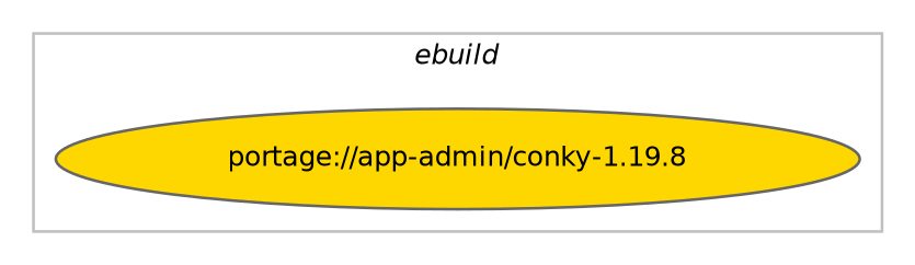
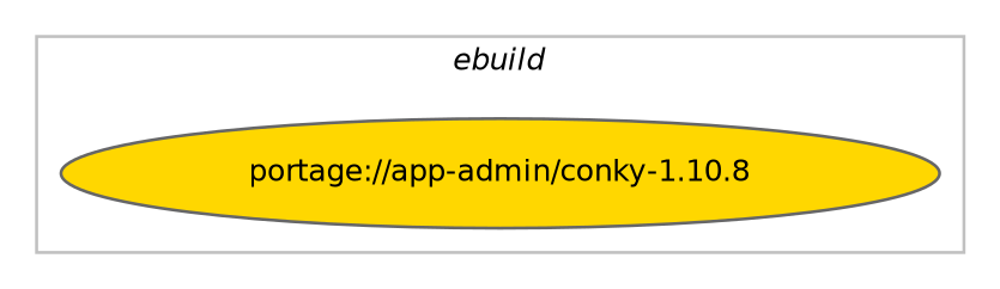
  digraph {
    compound=true
    concentrate=true
    fontname=Helvetica
    fontsize=10
    newrank=true
    rankdir=TB
    ranksep=1.5
-   n1 [color=gray40 fontname=Helvetica fontsize=10 label="portage://app-admin/conky-1.19.8" width=4 style=filled fillcolor=gold]
+   n1 [color=gray40 fontname=Helvetica fontsize=10 label="portage://app-admin/conky-1.10.8" width=4 style=filled fillcolor=gold]
    subgraph cluster_1 {
      color=gray
      label=<<i>ebuild</i>>
      n1
    }
    subgraph cluster_2 {
      color=gray
      label=<<i>dependencies</i>>
      subgraph cluster_3 {
        color=gray
        fillcolor="#eeeeee"
        label=<<i>compile</i>>
        style=filled
      }
      subgraph cluster_4 {
        color=gray
        fillcolor="#eeeeee"
        label=<<i>compile and run</i>>
        style=filled
      }
      subgraph cluster_5 {
        color=gray
        fillcolor="#eeeeee"
        label=<<i>run</i>>
        style=filled
      }
    }
    subgraph cluster_6 {
      color=gray
      label=<<i>candidates</i>>
      rank=same
    }
  }
